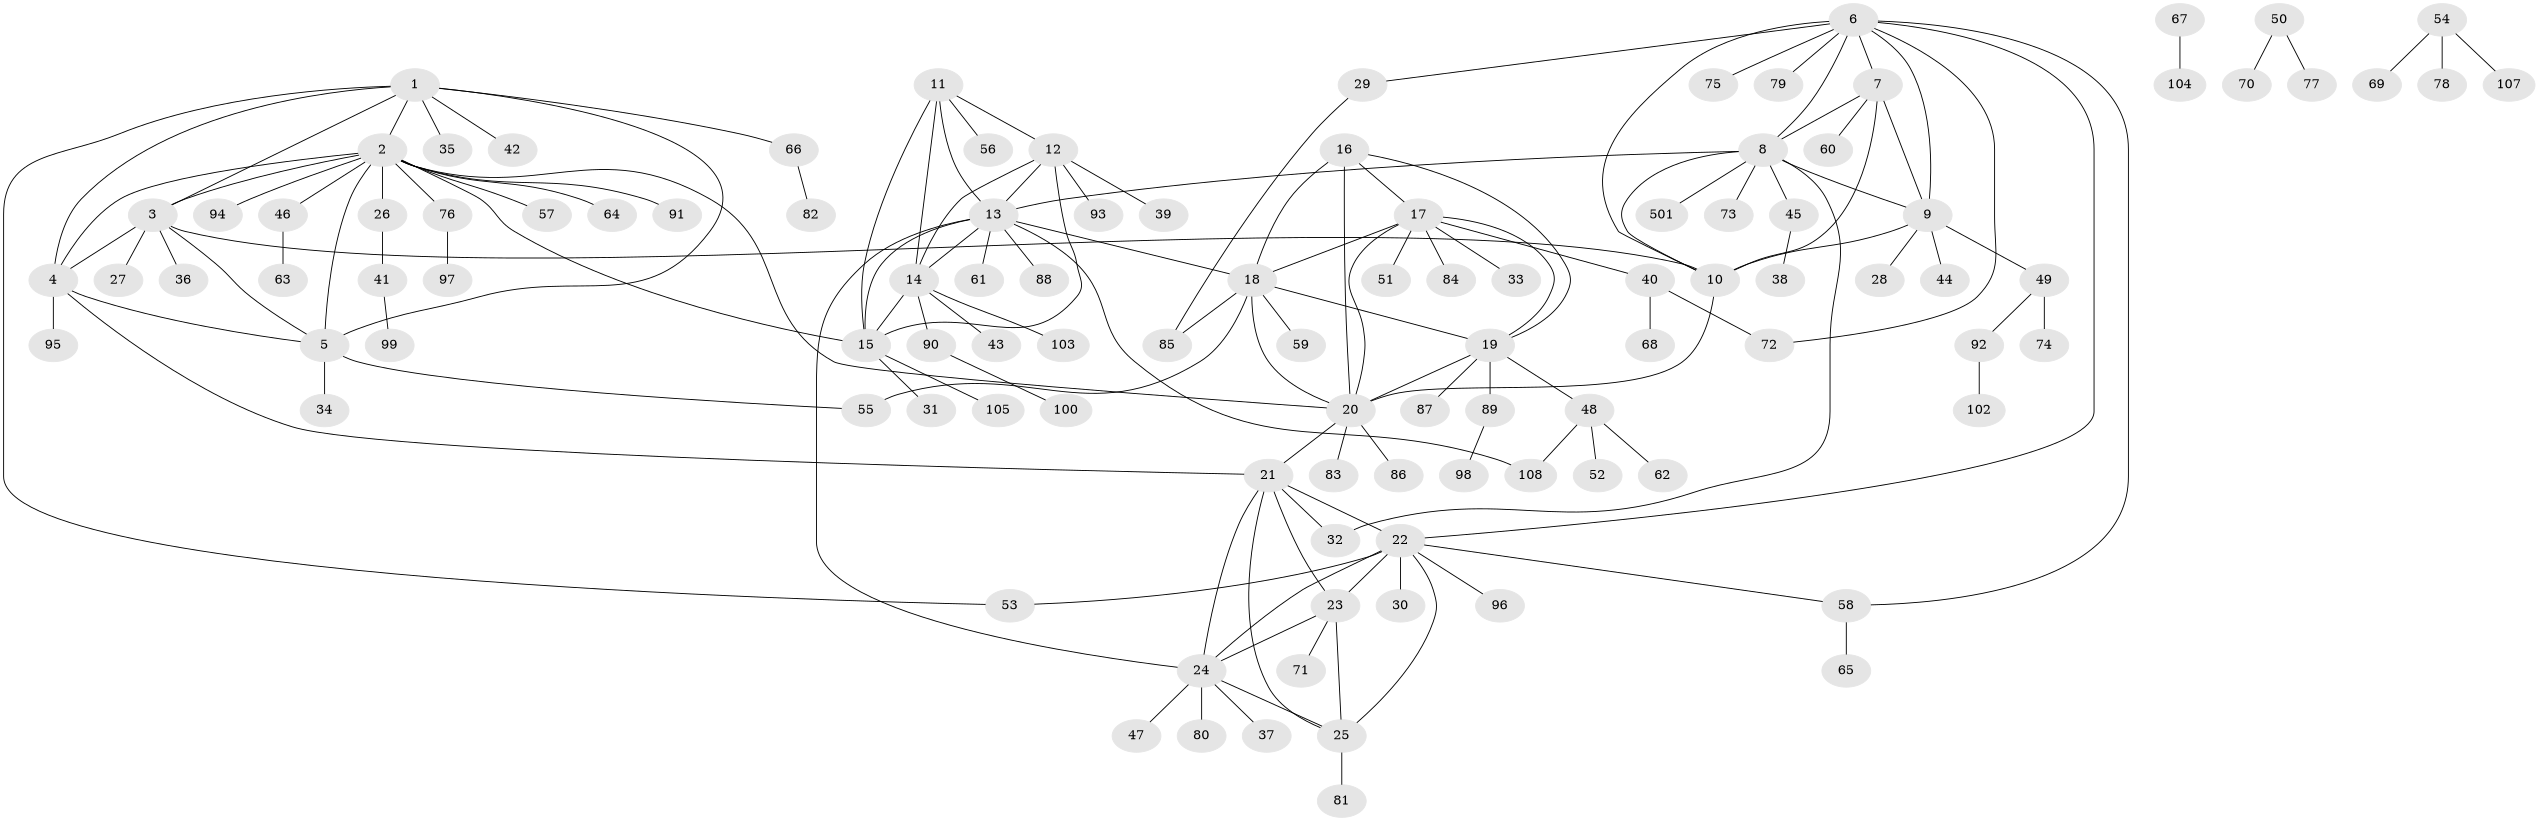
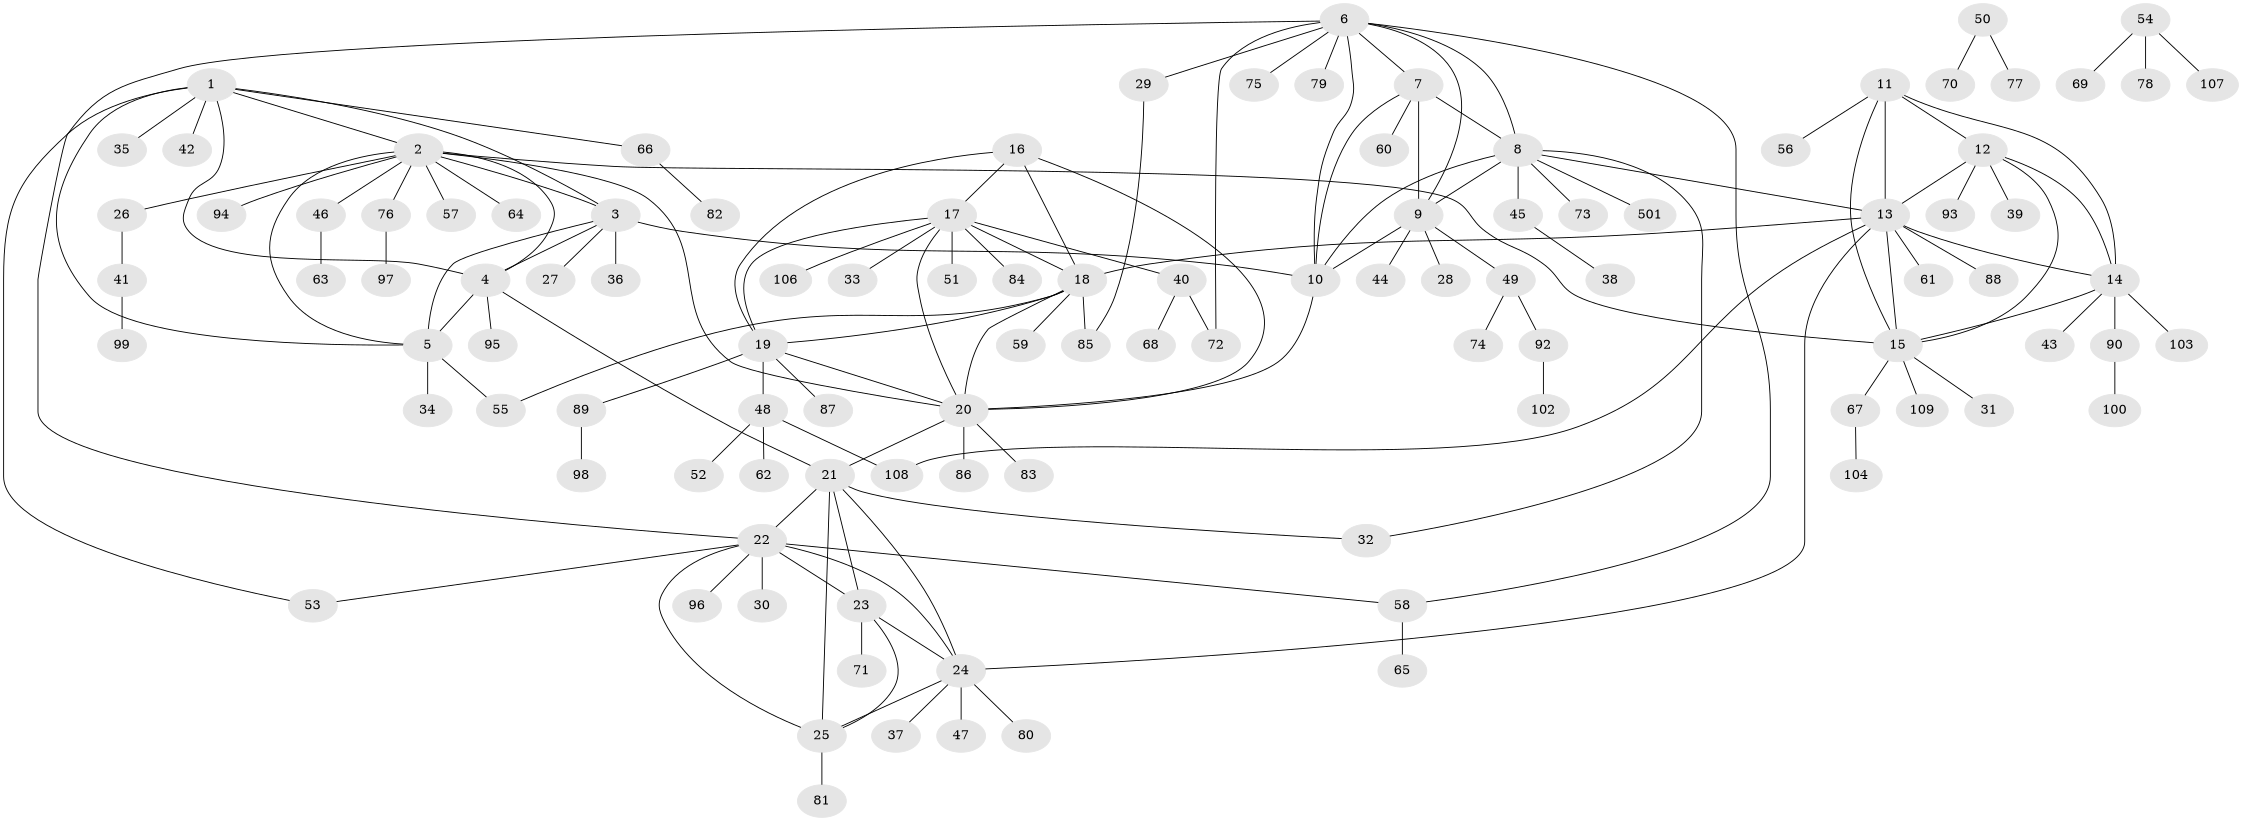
  graph {
    fontname="DejaVu Serif"
    node [color=gray90 fontname="DejaVu Serif" style=filled]
    edge [fontname="DejaVu Serif"]
    1
    2
    3
    4
    5
    35
    42
    53
    66
    15
    20
    26
    46
    57
    64
    76
-   91
    94
    10
    27
    36
    21
    95
    34
    55
    82
    31
    67
-   105
+   105 [label=109]
    83
    86
    41
    63
    97
    22
    32
    24
    23
    25
    6
    7
    8
    9
    29
    58
    72
    75
    79
    60
    13
    45
    73
    n53 [label=501]
    28
    44
    49
    30
    96
    85
    65
    14
    18
    61
    88
    108
    38
    74
    92
    50
    70
    77
    11
    12
    56
    39
    93
    43
    90
    103
    19
    59
    37
    47
    80
    100
    104
    16
    17
    33
    40
    51
    84
+   106
    48
    87
    89
    68
    52
    62
    98
    71
    81
    54
    69
    78
    107
    99
    102
    1 -- 2
    1 -- 3
    1 -- 4
    1 -- 5
    1 -- 35
    1 -- 42
    1 -- 53
    1 -- 66
    2 -- 3
    2 -- 4
    2 -- 5
    2 -- 15
    2 -- 20
    2 -- 26
    2 -- 46
    2 -- 57
    2 -- 64
    2 -- 76
-   2 -- 91
    2 -- 94
    3 -- 4
    3 -- 5
    3 -- 10
    3 -- 27
    3 -- 36
    4 -- 5
    4 -- 21
    4 -- 95
    5 -- 34
    5 -- 55
    66 -- 82
    15 -- 31
+   15 -- 67
    15 -- 105
    20 -- 21
    20 -- 83
    20 -- 86
    26 -- 41
    46 -- 63
    76 -- 97
    10 -- 20
    21 -- 22
    21 -- 32
    21 -- 24
    21 -- 23
    21 -- 25
    67 -- 104
    41 -- 99
    22 -- 53
    22 -- 24
    22 -- 23
    22 -- 25
    22 -- 58
    22 -- 30
    22 -- 96
    24 -- 25
    24 -- 37
    24 -- 47
    24 -- 80
    23 -- 24
    23 -- 25
    23 -- 71
    25 -- 81
    6 -- 10
    6 -- 22
    6 -- 7
    6 -- 8
    6 -- 9
    6 -- 29
    6 -- 58
    6 -- 72
    6 -- 75
    6 -- 79
    7 -- 10
    7 -- 8
    7 -- 9
    7 -- 60
    8 -- 10
    8 -- 32
    8 -- 9
    8 -- 13
    8 -- 45
    8 -- 73
    8 -- n53
    9 -- 10
    9 -- 28
    9 -- 44
    9 -- 49
    29 -- 85
    58 -- 65
    13 -- 15
    13 -- 24
    13 -- 14
    13 -- 18
    13 -- 61
    13 -- 88
    13 -- 108
    45 -- 38
    49 -- 74
    49 -- 92
    14 -- 15
    14 -- 43
    14 -- 90
    14 -- 103
    18 -- 20
    18 -- 55
    18 -- 85
    18 -- 19
    18 -- 59
    92 -- 102
    50 -- 70
    50 -- 77
    11 -- 15
    11 -- 13
    11 -- 14
    11 -- 12
    11 -- 56
    12 -- 15
    12 -- 13
    12 -- 14
    12 -- 39
    12 -- 93
    90 -- 100
    19 -- 20
    19 -- 48
    19 -- 87
    19 -- 89
    16 -- 20
    16 -- 18
    16 -- 19
    16 -- 17
    17 -- 20
    17 -- 18
    17 -- 19
    17 -- 33
    17 -- 40
    17 -- 51
    17 -- 84
+   17 -- 106
    40 -- 72
    40 -- 68
    48 -- 108
    48 -- 52
    48 -- 62
    89 -- 98
    54 -- 69
    54 -- 78
    54 -- 107
  }
